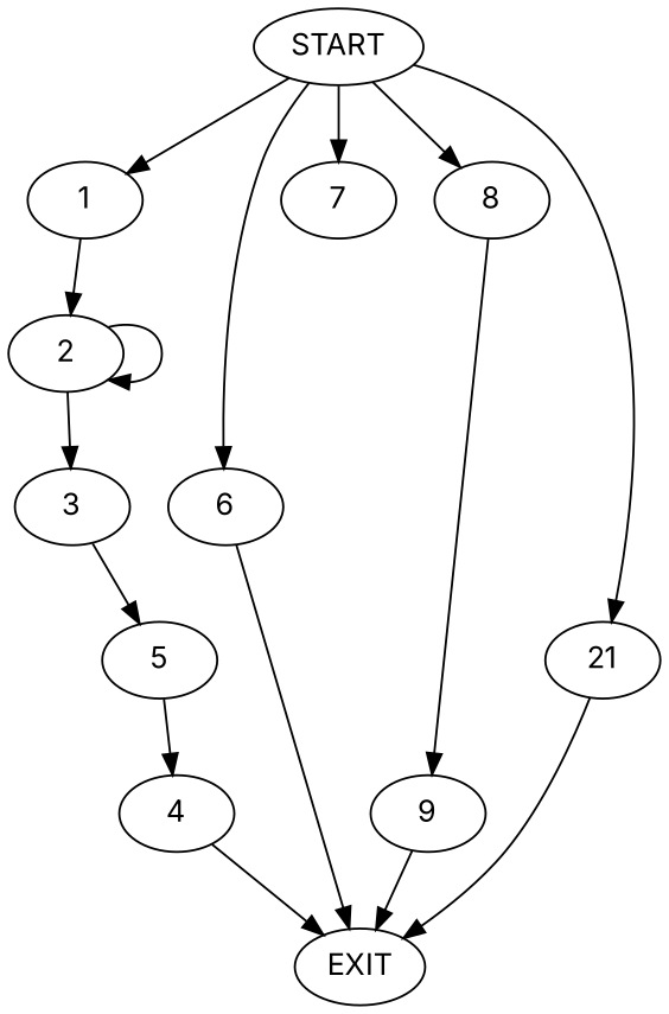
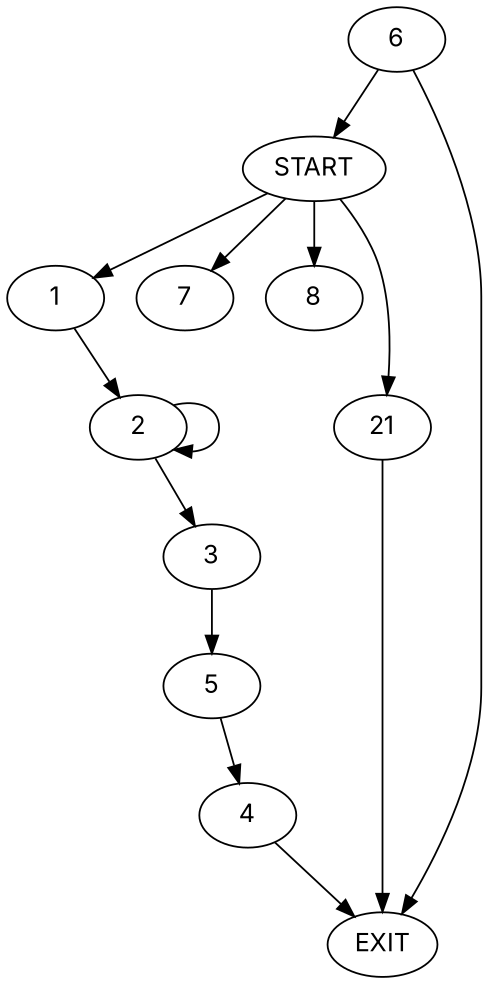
  digraph {
    fontname=Inter
    node [fontname=Inter]
    edge [fontname=Inter]
    n1 [label=START]
    1
    6
    7
    8
    n6 [label=21]
    2
    n8 [label=EXIT]
-   9
    3
    5
    4
    n1 -> 1
-   n1 -> 6
+   6 -> n1
    n1 -> 7
    n1 -> 8
    n1 -> n6
    1 -> 2
    6 -> n8
-   8 -> 9
    n6 -> n8
    2 -> 2
    2 -> 3
-   9 -> n8
    3 -> 5
    5 -> 4
    4 -> n8
  }
